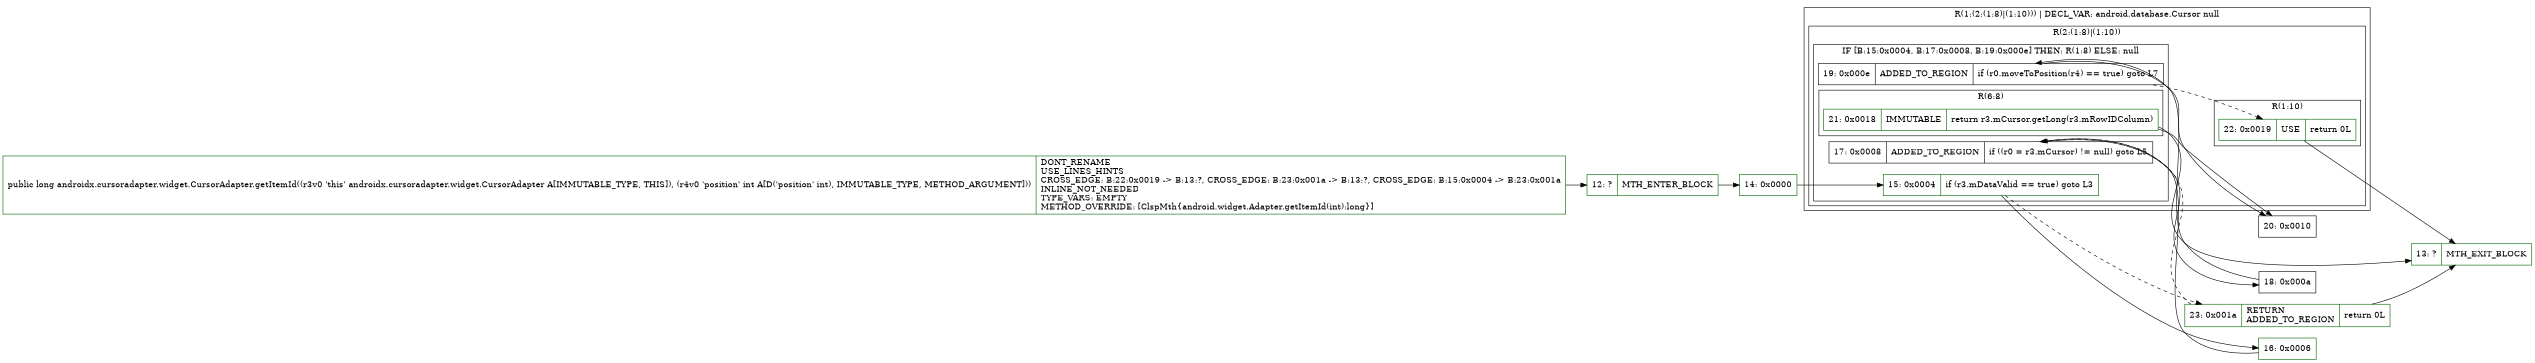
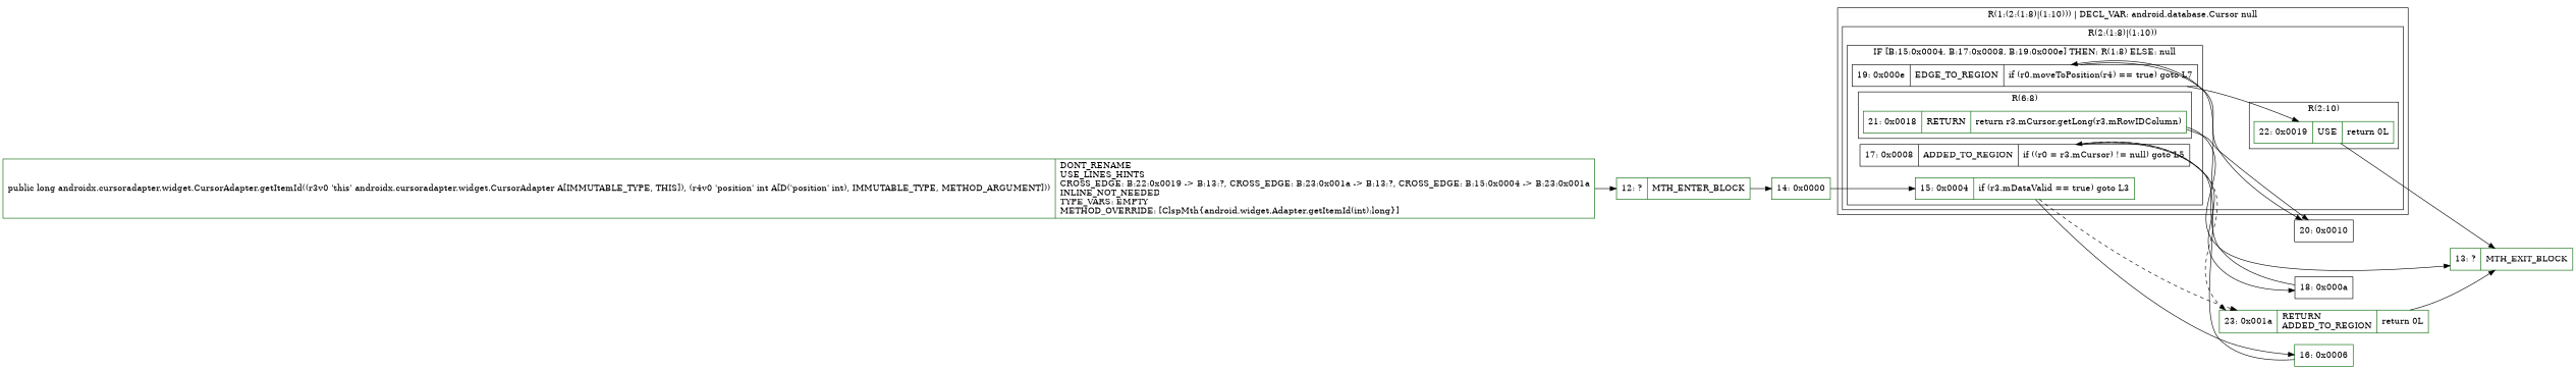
  digraph {
    rankdir=LR
    node [color=darkgreen shape=record]
-   n1 [label="{21\:\ 0x0018|IMMUTABLE\l|return r3.mCursor.getLong(r3.mRowIDColumn)\l}"]
+   n1 [label="{21\:\ 0x0018|RETURN\l|return r3.mCursor.getLong(r3.mRowIDColumn)\l}"]
    n2 [label="{15\:\ 0x0004|if (r3.mDataValid == true) goto L3\l}"]
    n3 [color=black label="{17\:\ 0x0008|ADDED_TO_REGION\l|if ((r0 = r3.mCursor) != null) goto L5\l}"]
-   n4 [color=black label="{19\:\ 0x000e|ADDED_TO_REGION\l|if (r0.moveToPosition(r4) == true) goto L7\l}"]
+   n4 [color=black label="{19\:\ 0x000e|EDGE_TO_REGION\l|if (r0.moveToPosition(r4) == true) goto L7\l}"]
    n5 [label="{22\:\ 0x0019|USE\l|return 0L\l}"]
    n6 [color=black label="{20\:\ 0x0010}"]
    n7 [label="{13\:\ ?|MTH_EXIT_BLOCK\l}"]
    n8 [label="{16\:\ 0x0006}"]
    n9 [label="{23\:\ 0x001a|RETURN\lADDED_TO_REGION\l|return 0L\l}"]
    n10 [color=black label="{18\:\ 0x000a}"]
    n11 [label="{12\:\ ?|MTH_ENTER_BLOCK\l}"]
    n12 [label="{14\:\ 0x0000}"]
    n13 [label="{public long androidx.cursoradapter.widget.CursorAdapter.getItemId((r3v0 'this' androidx.cursoradapter.widget.CursorAdapter A[IMMUTABLE_TYPE, THIS]), (r4v0 'position' int A[D('position' int), IMMUTABLE_TYPE, METHOD_ARGUMENT]))  | DONT_RENAME\lUSE_LINES_HINTS\lCROSS_EDGE: B:22:0x0019 \-\> B:13:?, CROSS_EDGE: B:23:0x001a \-\> B:13:?, CROSS_EDGE: B:15:0x0004 \-\> B:23:0x001a\lINLINE_NOT_NEEDED\lTYPE_VARS: EMPTY\lMETHOD_OVERRIDE: [ClspMth\{android.widget.Adapter.getItemId(int):long\}]\l}"]
    subgraph cluster_1 {
      label="R(1:(2:(1:8)|(1:10))) | DECL_VAR: android.database.Cursor null\l"
      subgraph cluster_2 {
        label="R(2:(1:8)|(1:10))"
        subgraph cluster_3 {
          label="IF [B:15:0x0004, B:17:0x0008, B:19:0x000e] THEN: R(1:8) ELSE: null"
          n2
          n3
          n4
          subgraph cluster_4 {
            label="R(6:8)"
            n1
          }
        }
        subgraph cluster_5 {
-         label="R(1:10)"
+         label="R(2:10)"
          n5
        }
      }
    }
    n1 -> n6
    n1 -> n7
    n2 -> n8
    n2 -> n9 [style=dashed]
-   n9 -> n3 [style=dashed]
+   n3 -> n9 [style=dashed]
    n3 -> n10
-   n4 -> n5 [style=dashed]
+   n4 -> n5 [style=solid]
    n4 -> n6
    n5 -> n7
    n8 -> n3
    n9 -> n7
    n10 -> n4
    n11 -> n12
    n12 -> n2
    n13 -> n11
  }
